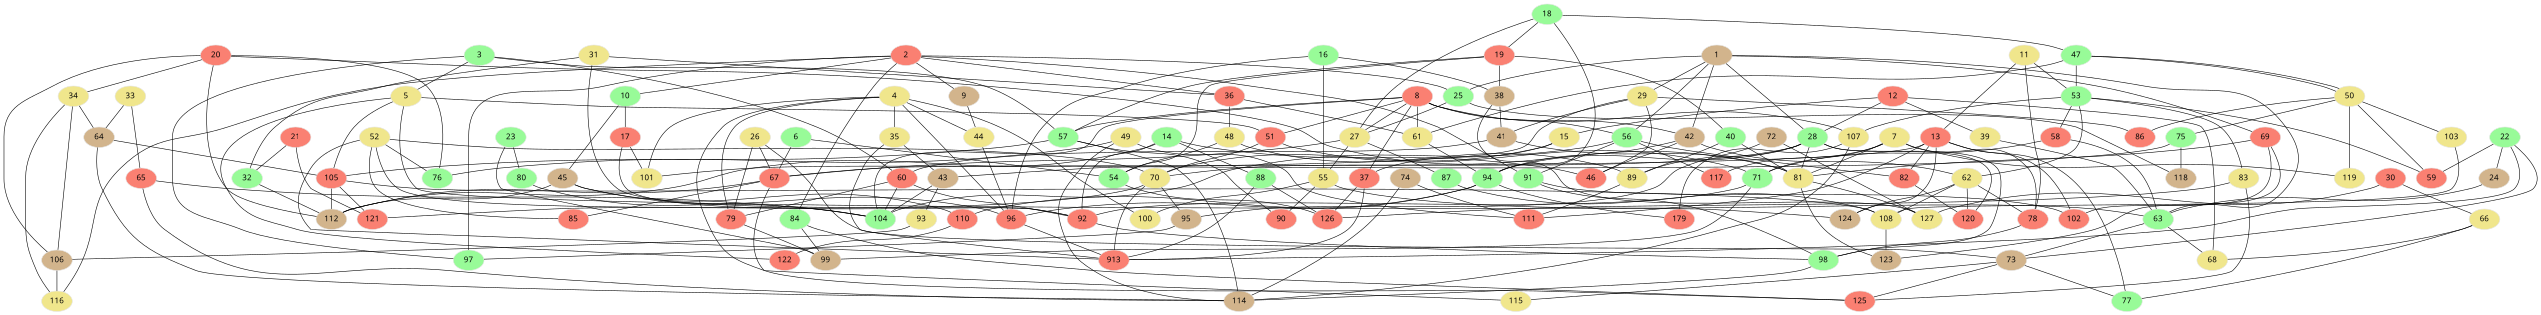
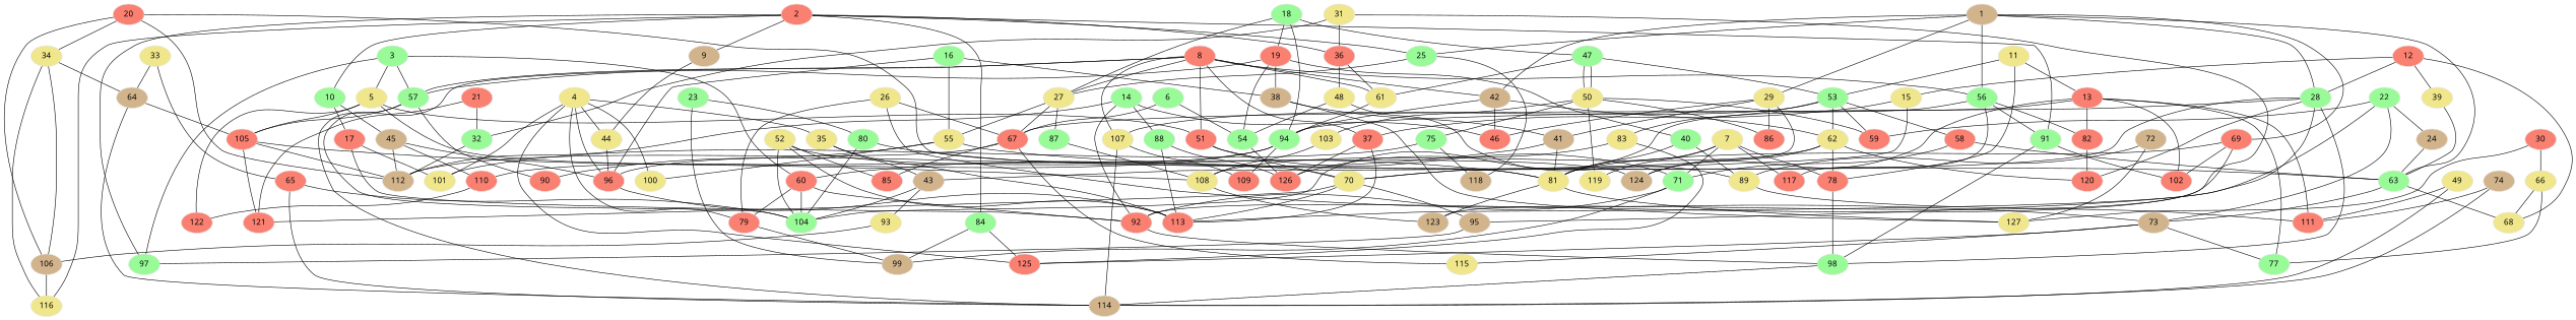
  graph {
    fontname="Noto Sans"
    node [color=gray90 fillcolor=salmon fontname="Noto Sans" style=filled]
    edge [fontname="Noto Sans"]
    1 [fillcolor=tan]
    25 [fillcolor=palegreen]
    28 [fillcolor=palegreen]
    29 [fillcolor=khaki]
    42 [fillcolor=tan]
    56 [fillcolor=palegreen]
    63 [fillcolor=palegreen]
    69
    27 [fillcolor=khaki]
    118 [fillcolor=tan]
    70 [fillcolor=khaki]
    94 [fillcolor=palegreen]
    95 [fillcolor=tan]
    98 [fillcolor=palegreen]
    120
    46
    41 [fillcolor=tan]
    43 [fillcolor=tan]
    86
    62 [fillcolor=khaki]
    91 [fillcolor=palegreen]
    117
    104 [fillcolor=palegreen]
    82
    68 [fillcolor=khaki]
    73 [fillcolor=tan]
    81 [fillcolor=khaki]
    102
    123 [fillcolor=tan]
    2
    9 [fillcolor=tan]
    10 [fillcolor=palegreen]
    36
    84 [fillcolor=palegreen]
    97 [fillcolor=palegreen]
    116 [fillcolor=khaki]
    44 [fillcolor=khaki]
    17
    45 [fillcolor=tan]
    61 [fillcolor=khaki]
    48 [fillcolor=khaki]
    125
    99 [fillcolor=tan]
    3 [fillcolor=palegreen]
    5 [fillcolor=khaki]
    57 [fillcolor=palegreen]
    60
    51
    105
    122
    124 [fillcolor=tan]
    114 [fillcolor=tan]
    90
    79
    92
    4 [fillcolor=khaki]
    35 [fillcolor=khaki]
    96
    100 [fillcolor=khaki]
    101 [fillcolor=khaki]
-   113 [label=913]
+   113
    71 [fillcolor=palegreen]
    112 [fillcolor=tan]
    121
    108 [fillcolor=khaki]
    6 [fillcolor=palegreen]
    54 [fillcolor=palegreen]
    67
    47 [fillcolor=palegreen]
    53 [fillcolor=palegreen]
    50 [fillcolor=khaki]
    126
    85
    115 [fillcolor=khaki]
    7 [fillcolor=khaki]
    78
    119 [fillcolor=khaki]
    127 [fillcolor=khaki]
    8
    37
    107 [fillcolor=khaki]
    55 [fillcolor=khaki]
    87 [fillcolor=palegreen]
-   109 [label=179]
+   109
    110
    11 [fillcolor=khaki]
    13
    77 [fillcolor=palegreen]
    111
    59
    58
    83 [fillcolor=khaki]
    12
    15 [fillcolor=khaki]
    39 [fillcolor=khaki]
    14 [fillcolor=palegreen]
    88 [fillcolor=palegreen]
    16 [fillcolor=palegreen]
    38 [fillcolor=tan]
    18 [fillcolor=palegreen]
    19
    40 [fillcolor=palegreen]
    89 [fillcolor=khaki]
    20
    34 [fillcolor=khaki]
-   76 [fillcolor=palegreen]
    106 [fillcolor=tan]
    64 [fillcolor=tan]
    32 [fillcolor=palegreen]
    21
    22 [fillcolor=palegreen]
    24 [fillcolor=tan]
    23 [fillcolor=palegreen]
    80 [fillcolor=palegreen]
    26 [fillcolor=khaki]
    93 [fillcolor=khaki]
    66 [fillcolor=khaki]
    30
    31 [fillcolor=khaki]
    33 [fillcolor=khaki]
    65
    75 [fillcolor=palegreen]
    103 [fillcolor=khaki]
    49 [fillcolor=khaki]
    52 [fillcolor=khaki]
    72 [fillcolor=tan]
    74 [fillcolor=tan]
    1 -- 25
    1 -- 28
    1 -- 29
    1 -- 42
    1 -- 56
    1 -- 63
    1 -- 69
    25 -- 27
    25 -- 118
    28 -- 70
    28 -- 94
    28 -- 95
    28 -- 98
    28 -- 120
    29 -- 46
    29 -- 41
    29 -- 43
    29 -- 86
    42 -- 94
    42 -- 46
    42 -- 62
    56 -- 91
    56 -- 117
    56 -- 104
    56 -- 82
    63 -- 68
    63 -- 73
    69 -- 81
    69 -- 102
    69 -- 123
    27 -- 67
    27 -- 55
    27 -- 87
    70 -- 95
    70 -- 113
    70 -- 121
    94 -- 96
    94 -- 109
    94 -- 110
    95 -- 97
    98 -- 114
    41 -- 81
    41 -- 60
    43 -- 104
    43 -- 93
    62 -- 120
    62 -- 124
    62 -- 108
    62 -- 78
    91 -- 98
    91 -- 102
    82 -- 120
    73 -- 125
    73 -- 115
    73 -- 77
    81 -- 123
    81 -- 127
    2 -- 25
    2 -- 91
    2 -- 9
    2 -- 10
    2 -- 36
    2 -- 84
    2 -- 97
    2 -- 116
    9 -- 44
    10 -- 17
    10 -- 45
    36 -- 61
    36 -- 48
    84 -- 125
    84 -- 99
    44 -- 96
    17 -- 92
    17 -- 101
    45 -- 96
    45 -- 112
    45 -- 110
    61 -- 94
    48 -- 54
    48 -- 89
    3 -- 97
    3 -- 5
    3 -- 57
    3 -- 60
    5 -- 51
    5 -- 105
    5 -- 122
    5 -- 124
    57 -- 105
    57 -- 114
    57 -- 90
    60 -- 104
    60 -- 79
    60 -- 92
    51 -- 70
    51 -- 71
    105 -- 112
    105 -- 121
    105 -- 108
    79 -- 99
    92 -- 98
    4 -- 44
    4 -- 125
    4 -- 79
    4 -- 35
    4 -- 96
    4 -- 100
    4 -- 101
    35 -- 43
    35 -- 113
    96 -- 113
    71 -- 99
    71 -- 92
    108 -- 123
    6 -- 54
    6 -- 67
    54 -- 126
    67 -- 112
    67 -- 85
    67 -- 115
    47 -- 61
    47 -- 53
    47 -- 50
    47 -- 50
    53 -- 62
    53 -- 107
    53 -- 59
    53 -- 58
    53 -- 83
    50 -- 86
    50 -- 119
    50 -- 59
    50 -- 75
    50 -- 103
    7 -- 117
    7 -- 81
    7 -- 71
    7 -- 78
    7 -- 119
    78 -- 98
    8 -- 42
    8 -- 56
    8 -- 27
    8 -- 104
    8 -- 61
    8 -- 57
    8 -- 51
    8 -- 37
    8 -- 107
    37 -- 113
    37 -- 126
    107 -- 114
    107 -- 109
    55 -- 63
    55 -- 90
    55 -- 100
    87 -- 108
    110 -- 122
    11 -- 53
    11 -- 78
    11 -- 13
    13 -- 82
    13 -- 102
    13 -- 124
    13 -- 67
    13 -- 77
    13 -- 111
    58 -- 63
    58 -- 71
    83 -- 125
    83 -- 126
    12 -- 28
    12 -- 68
    12 -- 15
    12 -- 39
    15 -- 70
    15 -- 37
    39 -- 63
    14 -- 46
    14 -- 92
    14 -- 112
    14 -- 88
    88 -- 113
    88 -- 126
    16 -- 96
    16 -- 55
    16 -- 38
    38 -- 41
    38 -- 127
    18 -- 27
    18 -- 94
    18 -- 47
    18 -- 19
    19 -- 57
    19 -- 54
    19 -- 38
    19 -- 40
    40 -- 81
    40 -- 89
    89 -- 111
    20 -- 81
    20 -- 112
    20 -- 34
-   20 -- 76
    20 -- 106
    34 -- 116
    34 -- 106
    34 -- 64
    106 -- 116
    64 -- 105
    64 -- 114
    32 -- 112
    21 -- 121
    21 -- 32
    22 -- 73
    22 -- 113
    22 -- 59
    22 -- 24
    24 -- 63
    23 -- 99
    23 -- 80
    80 -- 104
-   28 -- 81
+   80 -- 81
    26 -- 73
    26 -- 79
    26 -- 67
    93 -- 106
    66 -- 68
    66 -- 77
    30 -- 127
    30 -- 66
    31 -- 36
    31 -- 92
    31 -- 32
    33 -- 64
    33 -- 65
    65 -- 104
    65 -- 114
    75 -- 118
    75 -- 101
    103 -- 108
    49 -- 114
    49 -- 111
-   49 -- 76
    52 -- 70
    52 -- 104
    52 -- 113
    52 -- 85
-   52 -- 76
    72 -- 127
    72 -- 89
    74 -- 114
    74 -- 111
  }
